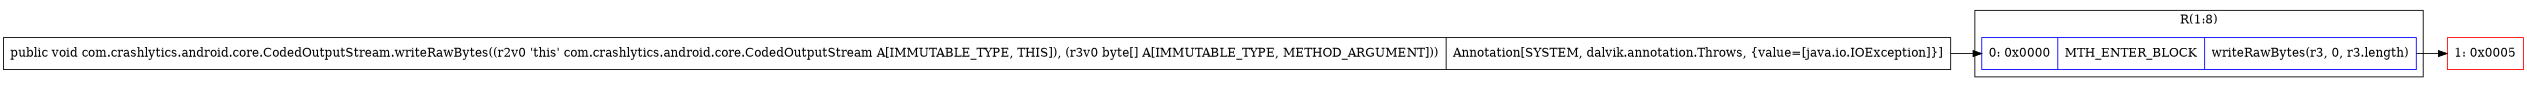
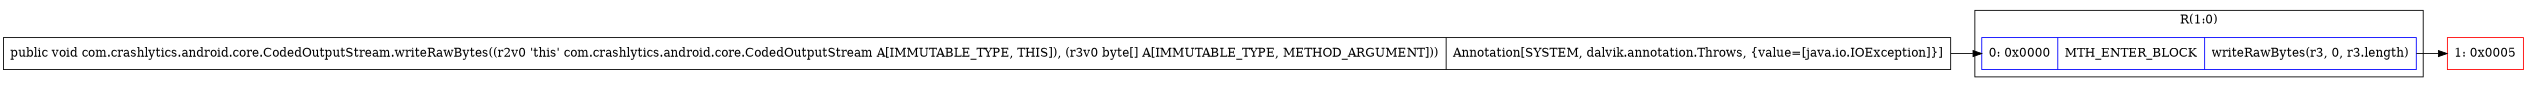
  digraph {
    rankdir=LR
    node [shape=record]
    n1 [color=blue label="{0\:\ 0x0000|MTH_ENTER_BLOCK\l|writeRawBytes(r3, 0, r3.length)\l}"]
    n2 [color=red label="{1\:\ 0x0005}"]
    n3 [label="{public void com.crashlytics.android.core.CodedOutputStream.writeRawBytes((r2v0 'this' com.crashlytics.android.core.CodedOutputStream A[IMMUTABLE_TYPE, THIS]), (r3v0 byte[] A[IMMUTABLE_TYPE, METHOD_ARGUMENT]))  | Annotation[SYSTEM, dalvik.annotation.Throws, \{value=[java.io.IOException]\}]\l}"]
    subgraph cluster_1 {
-     label="R(1:8)"
+     label="R(1:0)"
      n1
    }
    n1 -> n2
    n3 -> n1
  }
